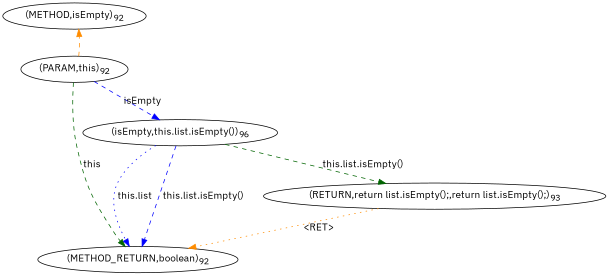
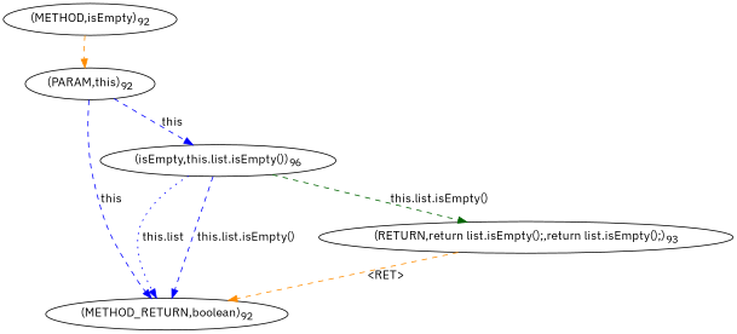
  digraph {
    fontname="IBM Plex Sans"
    node [fontname="IBM Plex Sans"]
    edge [color=blue fontname="IBM Plex Sans" style=dashed]
    n1 [label=<(METHOD,isEmpty)<SUB>92</SUB>>]
    n2 [label=<(PARAM,this)<SUB>92</SUB>>]
    n3 [label=<(METHOD_RETURN,boolean)<SUB>92</SUB>>]
    n4 [label=<(isEmpty,this.list.isEmpty())<SUB>96</SUB>>]
    n5 [label=<(RETURN,return list.isEmpty();,return list.isEmpty();)<SUB>93</SUB>>]
-   n2 -> n1 [color=darkorange]
-   n2 -> n3 [color=darkgreen label=this]
-   n2 -> n4 [label=isEmpty]
+   n1 -> n2 [color=darkorange]
+   n2 -> n3 [label=this]
+   n2 -> n4 [label=this]
    n4 -> n3 [label="this.list" style=dotted]
    n4 -> n3 [label="this.list.isEmpty()"]
    n4 -> n5 [color=darkgreen label="this.list.isEmpty()"]
-   n5 -> n3 [color=darkorange label="&lt;RET&gt;" style=dotted]
+   n5 -> n3 [color=darkorange label="&lt;RET&gt;"]
  }
